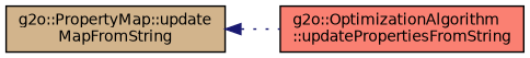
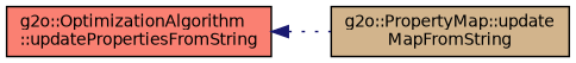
  digraph {
    rankdir=LR
    node [color=black fontname=Helvetica fontsize=10 shape=box style=filled]
    n1 [fillcolor=tan fontcolor=black height=0.2 label="g2o::PropertyMap::update\lMapFromString" width=0.4]
    n2 [fillcolor=salmon height=0.2 label="g2o::OptimizationAlgorithm\l::updatePropertiesFromString" width=0.4]
-   n1 -> n2 [color=midnightblue dir=back fontname=Helvetica fontsize=10 labelfontname=Helvetica labelfontsize=10 style=dotted]
+   n2 -> n1 [color=midnightblue dir=back fontname=Helvetica fontsize=10 labelfontname=Helvetica labelfontsize=10 style=dotted]
  }
